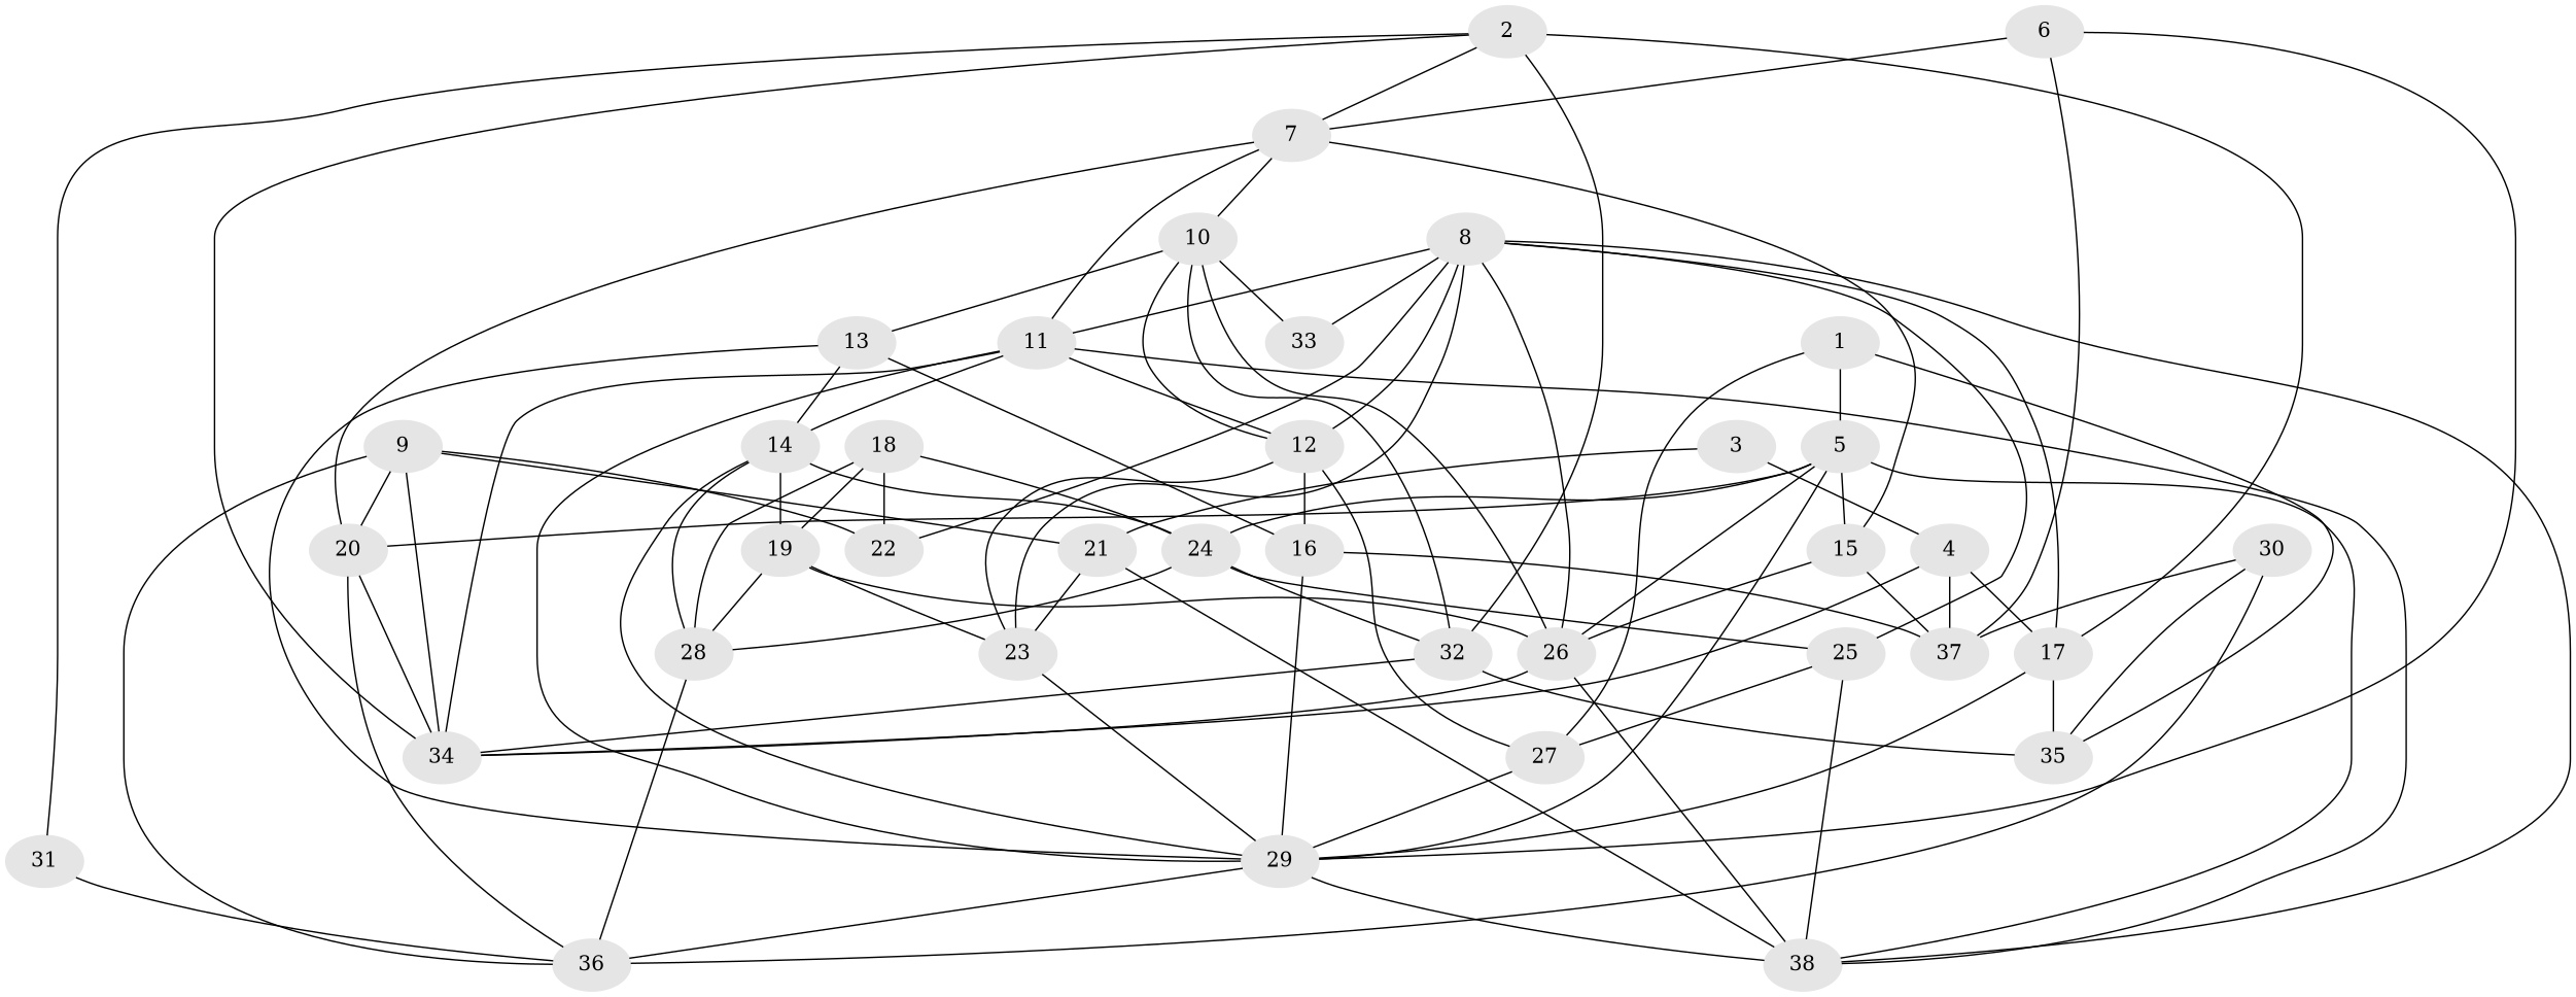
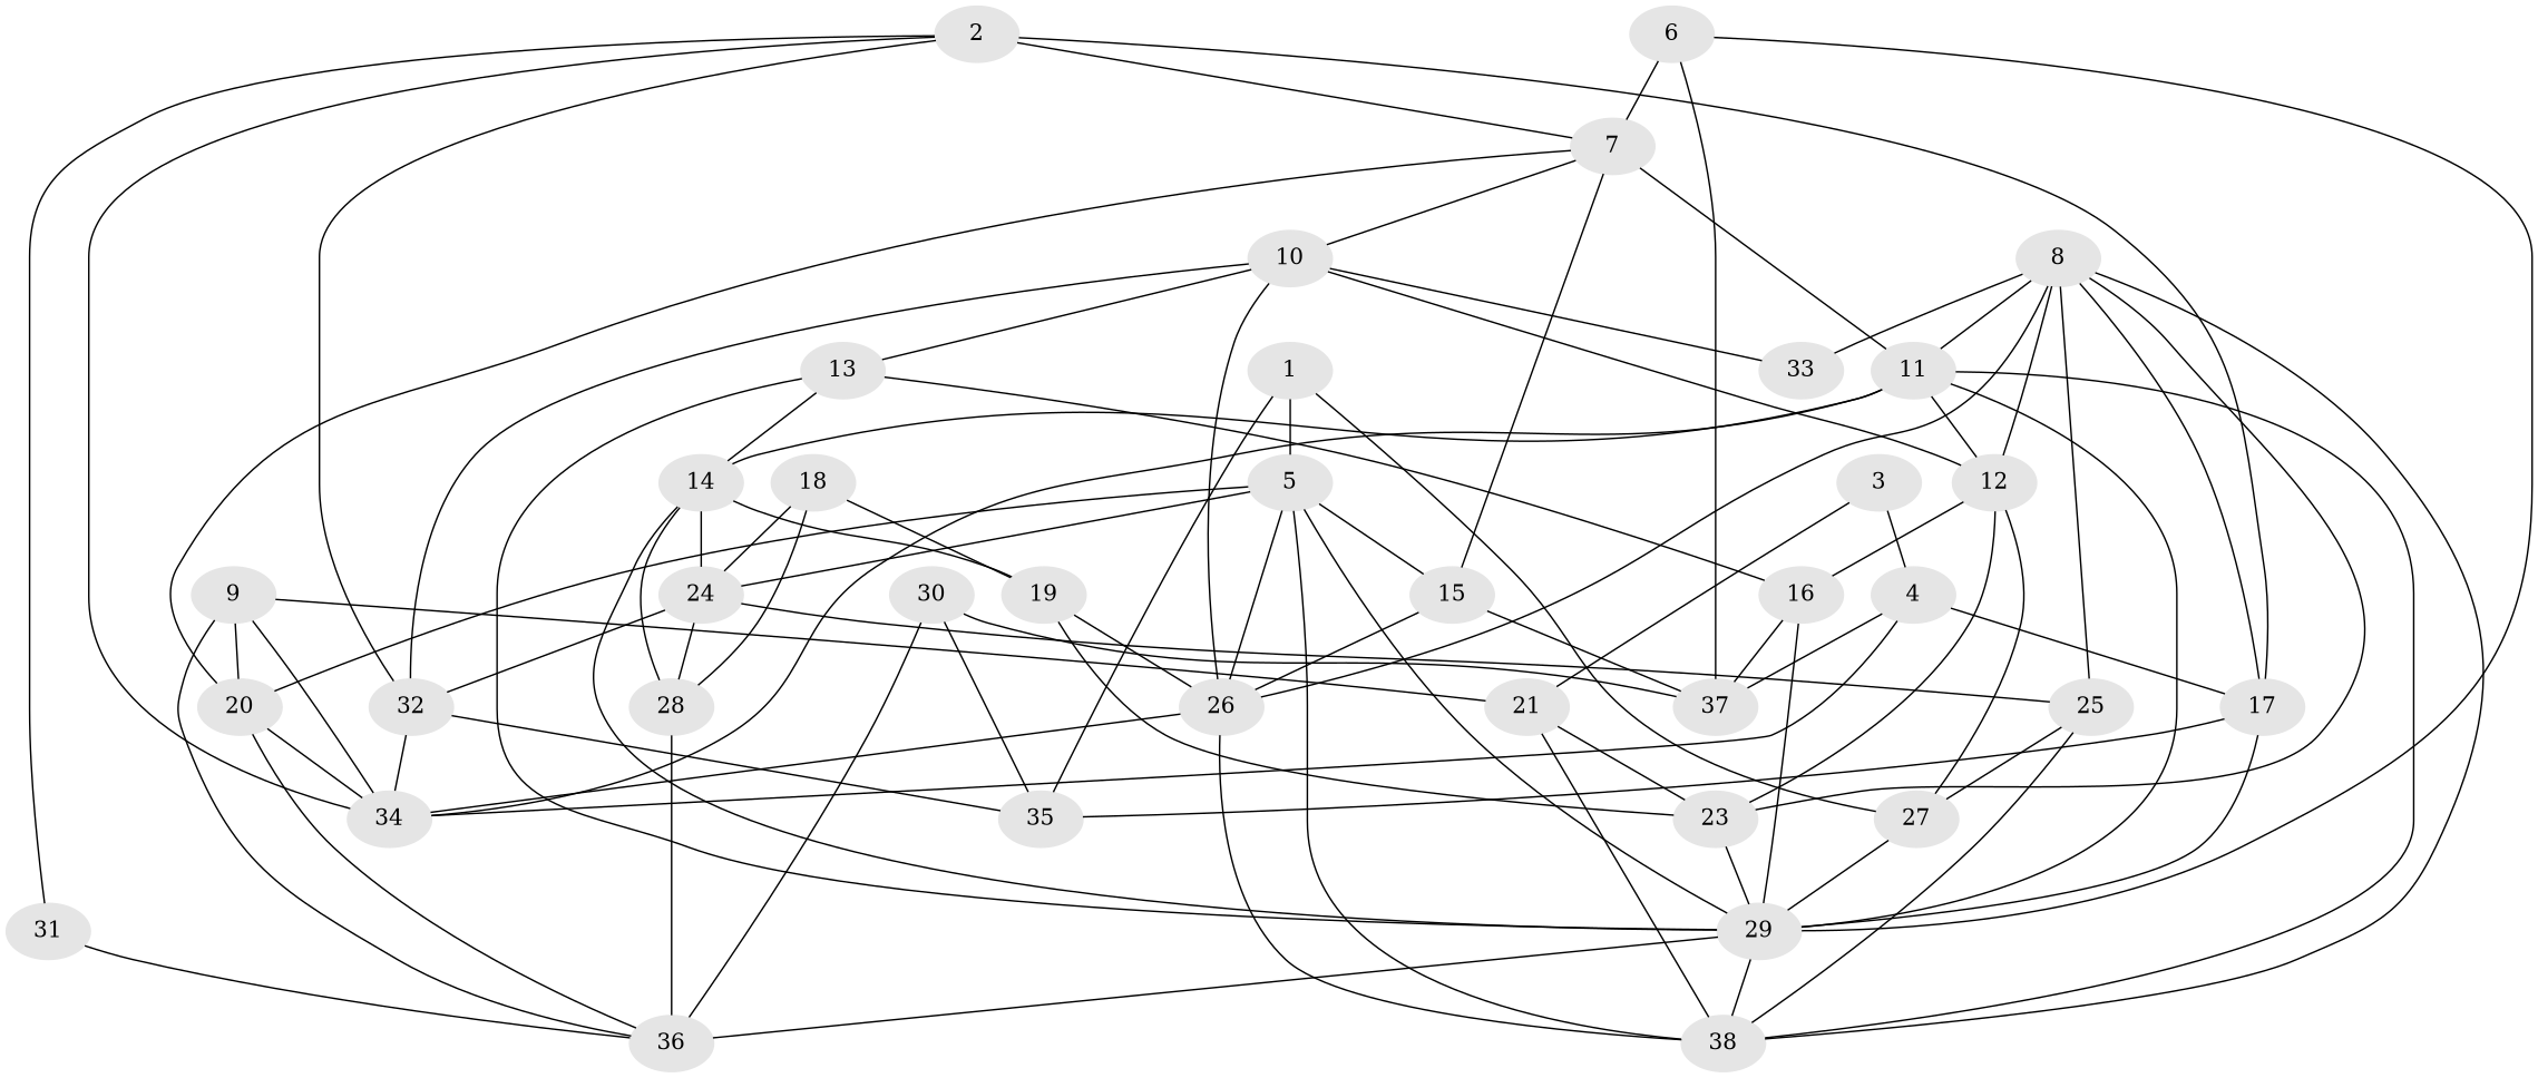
  graph {
    node [color=gray90 style=filled]
    edge [weight=1.0]
    1
    5
    27
    35
    15
    20
    24
    26
    29
    38
    2
    7
    17
    31
    32
    34
    10
    11
    36
    3
    4
    21
    37
    23
    12
    33
    13
    25
    28
    6
    14
    8
-   22
    16
    9
    19
    18
    30
    1 -- 5
    1 -- 27
    1 -- 35
    5 -- 15
    5 -- 20
    5 -- 24
    5 -- 26
    5 -- 29
    5 -- 38
    27 -- 29
    15 -- 26
    15 -- 37
    20 -- 34
    20 -- 36
    24 -- 32
    24 -- 25
    24 -- 28
    26 -- 38
    26 -- 34
    29 -- 38
    29 -- 36
    2 -- 7
    2 -- 17 [weight=2.0]
    2 -- 31
    2 -- 32
    2 -- 34
    7 -- 15
    7 -- 20
    7 -- 10
    7 -- 11 [weight=2.0]
    17 -- 35
    17 -- 29
    31 -- 36
    32 -- 35
    32 -- 34
    10 -- 26
    10 -- 32
    10 -- 12
    10 -- 33
    10 -- 13
    11 -- 29
    11 -- 38
    11 -- 34
    11 -- 12
    11 -- 14
    3 -- 4
    3 -- 21
    4 -- 17
    4 -- 34
    4 -- 37
    21 -- 38 [weight=2.0]
    21 -- 23
    23 -- 29
    12 -- 27
    12 -- 23
    12 -- 16
    13 -- 29
    13 -- 14
    13 -- 16
    25 -- 27
    25 -- 38
    28 -- 36 [weight=2.0]
    6 -- 29
    6 -- 7 [weight=2.0]
    6 -- 37
    14 -- 24
    14 -- 29
    14 -- 28
    14 -- 19
    8 -- 26
    8 -- 38
    8 -- 17
    8 -- 11
    8 -- 23
    8 -- 12
    8 -- 33 [weight=2.0]
    8 -- 25
-   8 -- 22
    16 -- 29 [weight=2.0]
    16 -- 37
    9 -- 20
    9 -- 34 [weight=2.0]
    9 -- 36
    9 -- 21
-   9 -- 22 [weight=2.0]
    19 -- 26
    19 -- 23
-   19 -- 28
    18 -- 24
    18 -- 28
-   18 -- 22
    18 -- 19
    30 -- 35
    30 -- 36
    30 -- 37
  }
